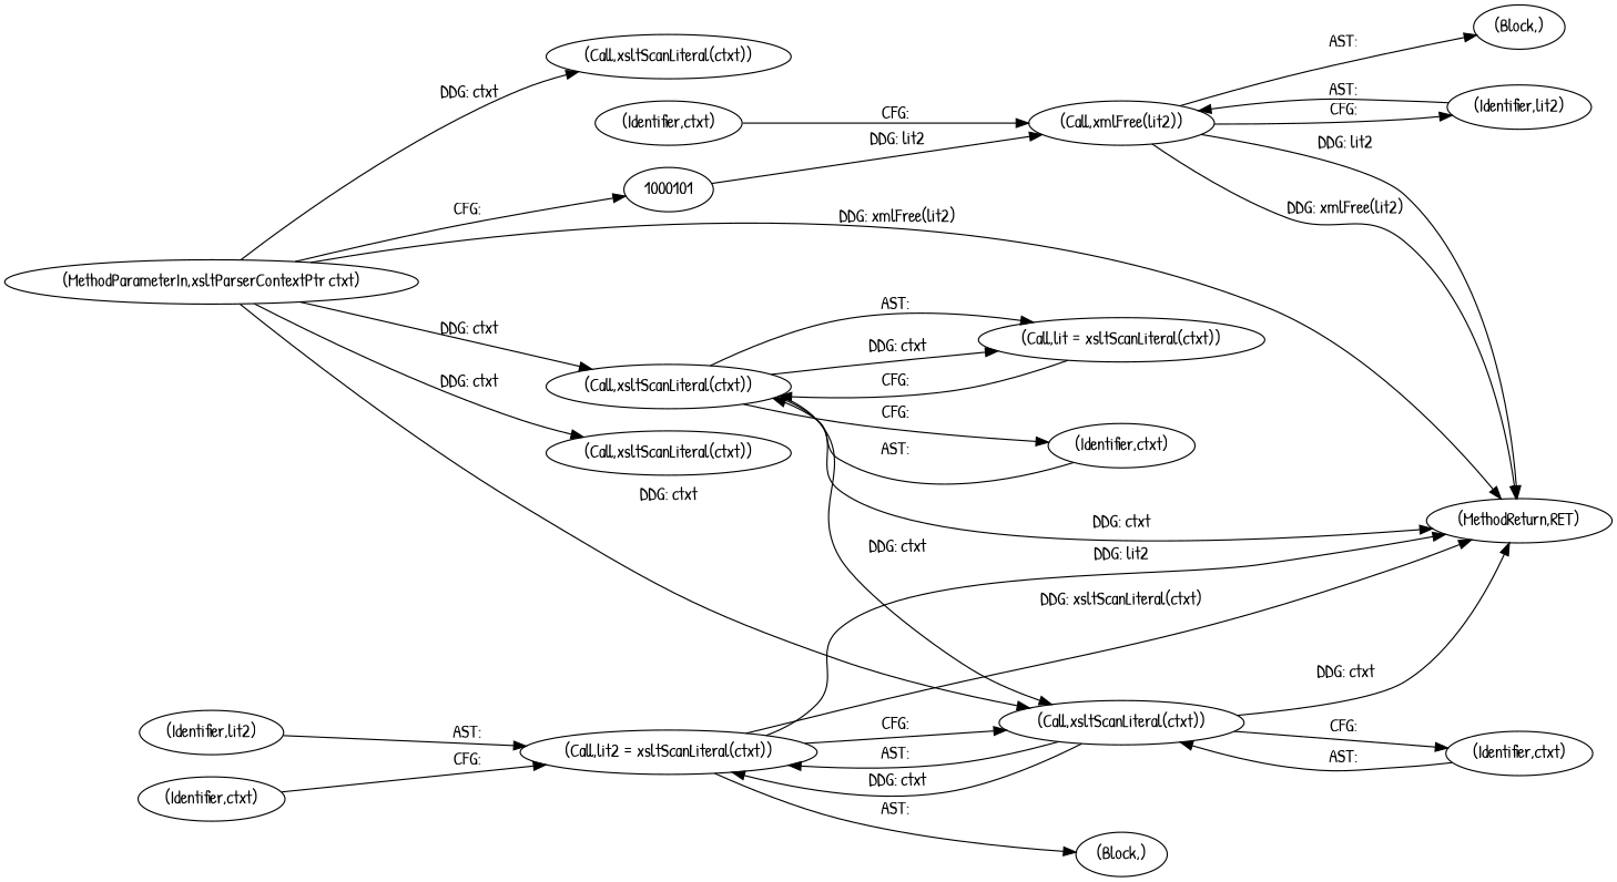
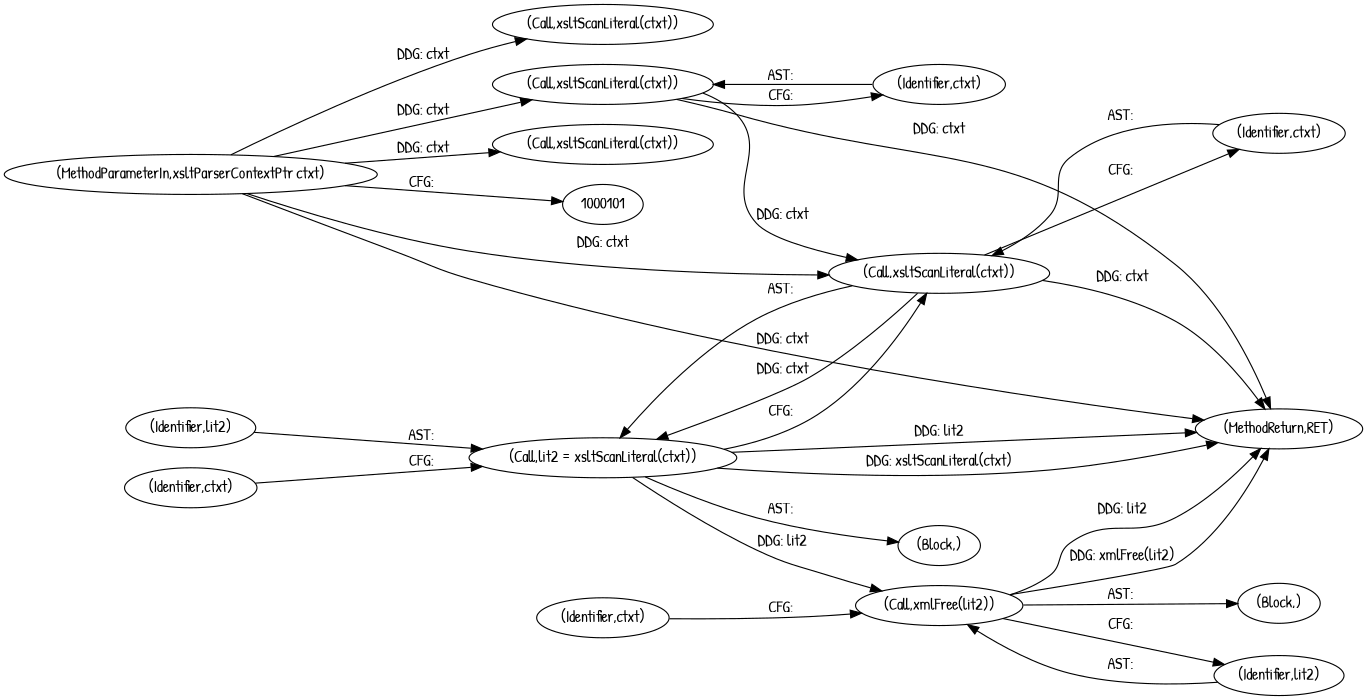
  digraph {
    fontname="Patrick Hand"
    rankdir=LR
    node [fontname="Patrick Hand"]
    edge [fontname="Patrick Hand"]
    n1 [label="(Call,xmlFree(lit2))"]
    n2 [label="(Identifier,lit2)"]
    n3 [label="(MethodReturn,RET)"]
    n4 [label="(Block,)"]
    n5 [label="(Call,lit2 = xsltScanLiteral(ctxt))"]
    n6 [label="(Call,xsltScanLiteral(ctxt))"]
    n7 [label="(Block,)"]
    n8 [label="(Identifier,ctxt)"]
    n9 [label="(Call,xsltScanLiteral(ctxt))"]
    n10 [label="(Identifier,ctxt)"]
-   n11 [label="(Call,lit = xsltScanLiteral(ctxt))"]
    n12 [label="(MethodParameterIn,xsltParserContextPtr ctxt)"]
    n13 [label="(Call,xsltScanLiteral(ctxt))"]
    n14 [label="(Call,xsltScanLiteral(ctxt))"]
    1000101
    n16 [label="(Identifier,ctxt)"]
    n17 [label="(Identifier,lit2)"]
    n18 [label="(Identifier,ctxt)"]
    n1 -> n2 [label="CFG: "]
    n1 -> n3 [label="DDG: lit2"]
    n1 -> n3 [label="DDG: xmlFree(lit2)"]
    n1 -> n4 [label="AST: "]
    n2 -> n1 [label="AST: "]
-   1000101 -> n1 [label="DDG: lit2"]
+   n5 -> n1 [label="DDG: lit2"]
    n5 -> n3 [label="DDG: lit2"]
    n5 -> n3 [label="DDG: xsltScanLiteral(ctxt)"]
    n5 -> n6 [label="CFG: "]
    n5 -> n7 [label="AST: "]
    n6 -> n3 [label="DDG: ctxt"]
    n6 -> n5 [label="AST: "]
    n6 -> n5 [label="DDG: ctxt"]
    n6 -> n8 [label="CFG: "]
    n8 -> n6 [label="AST: "]
    n9 -> n3 [label="DDG: ctxt"]
    n9 -> n6 [label="DDG: ctxt"]
    n9 -> n10 [label="CFG: "]
-   n9 -> n11 [label="AST: "]
-   n9 -> n11 [label="DDG: ctxt"]
    n10 -> n9 [label="AST: "]
-   n11 -> n9 [label="CFG: "]
-   n12 -> n3 [label="DDG: xmlFree(lit2)"]
+   n12 -> n3 [label="DDG: ctxt"]
    n12 -> n6 [label="DDG: ctxt"]
    n12 -> n9 [label="DDG: ctxt"]
    n12 -> n13 [label="DDG: ctxt"]
    n12 -> n14 [label="DDG: ctxt"]
    n12 -> 1000101 [label="CFG: "]
    n16 -> n1 [label="CFG: "]
    n17 -> n5 [label="AST: "]
    n18 -> n5 [label="CFG: "]
  }
